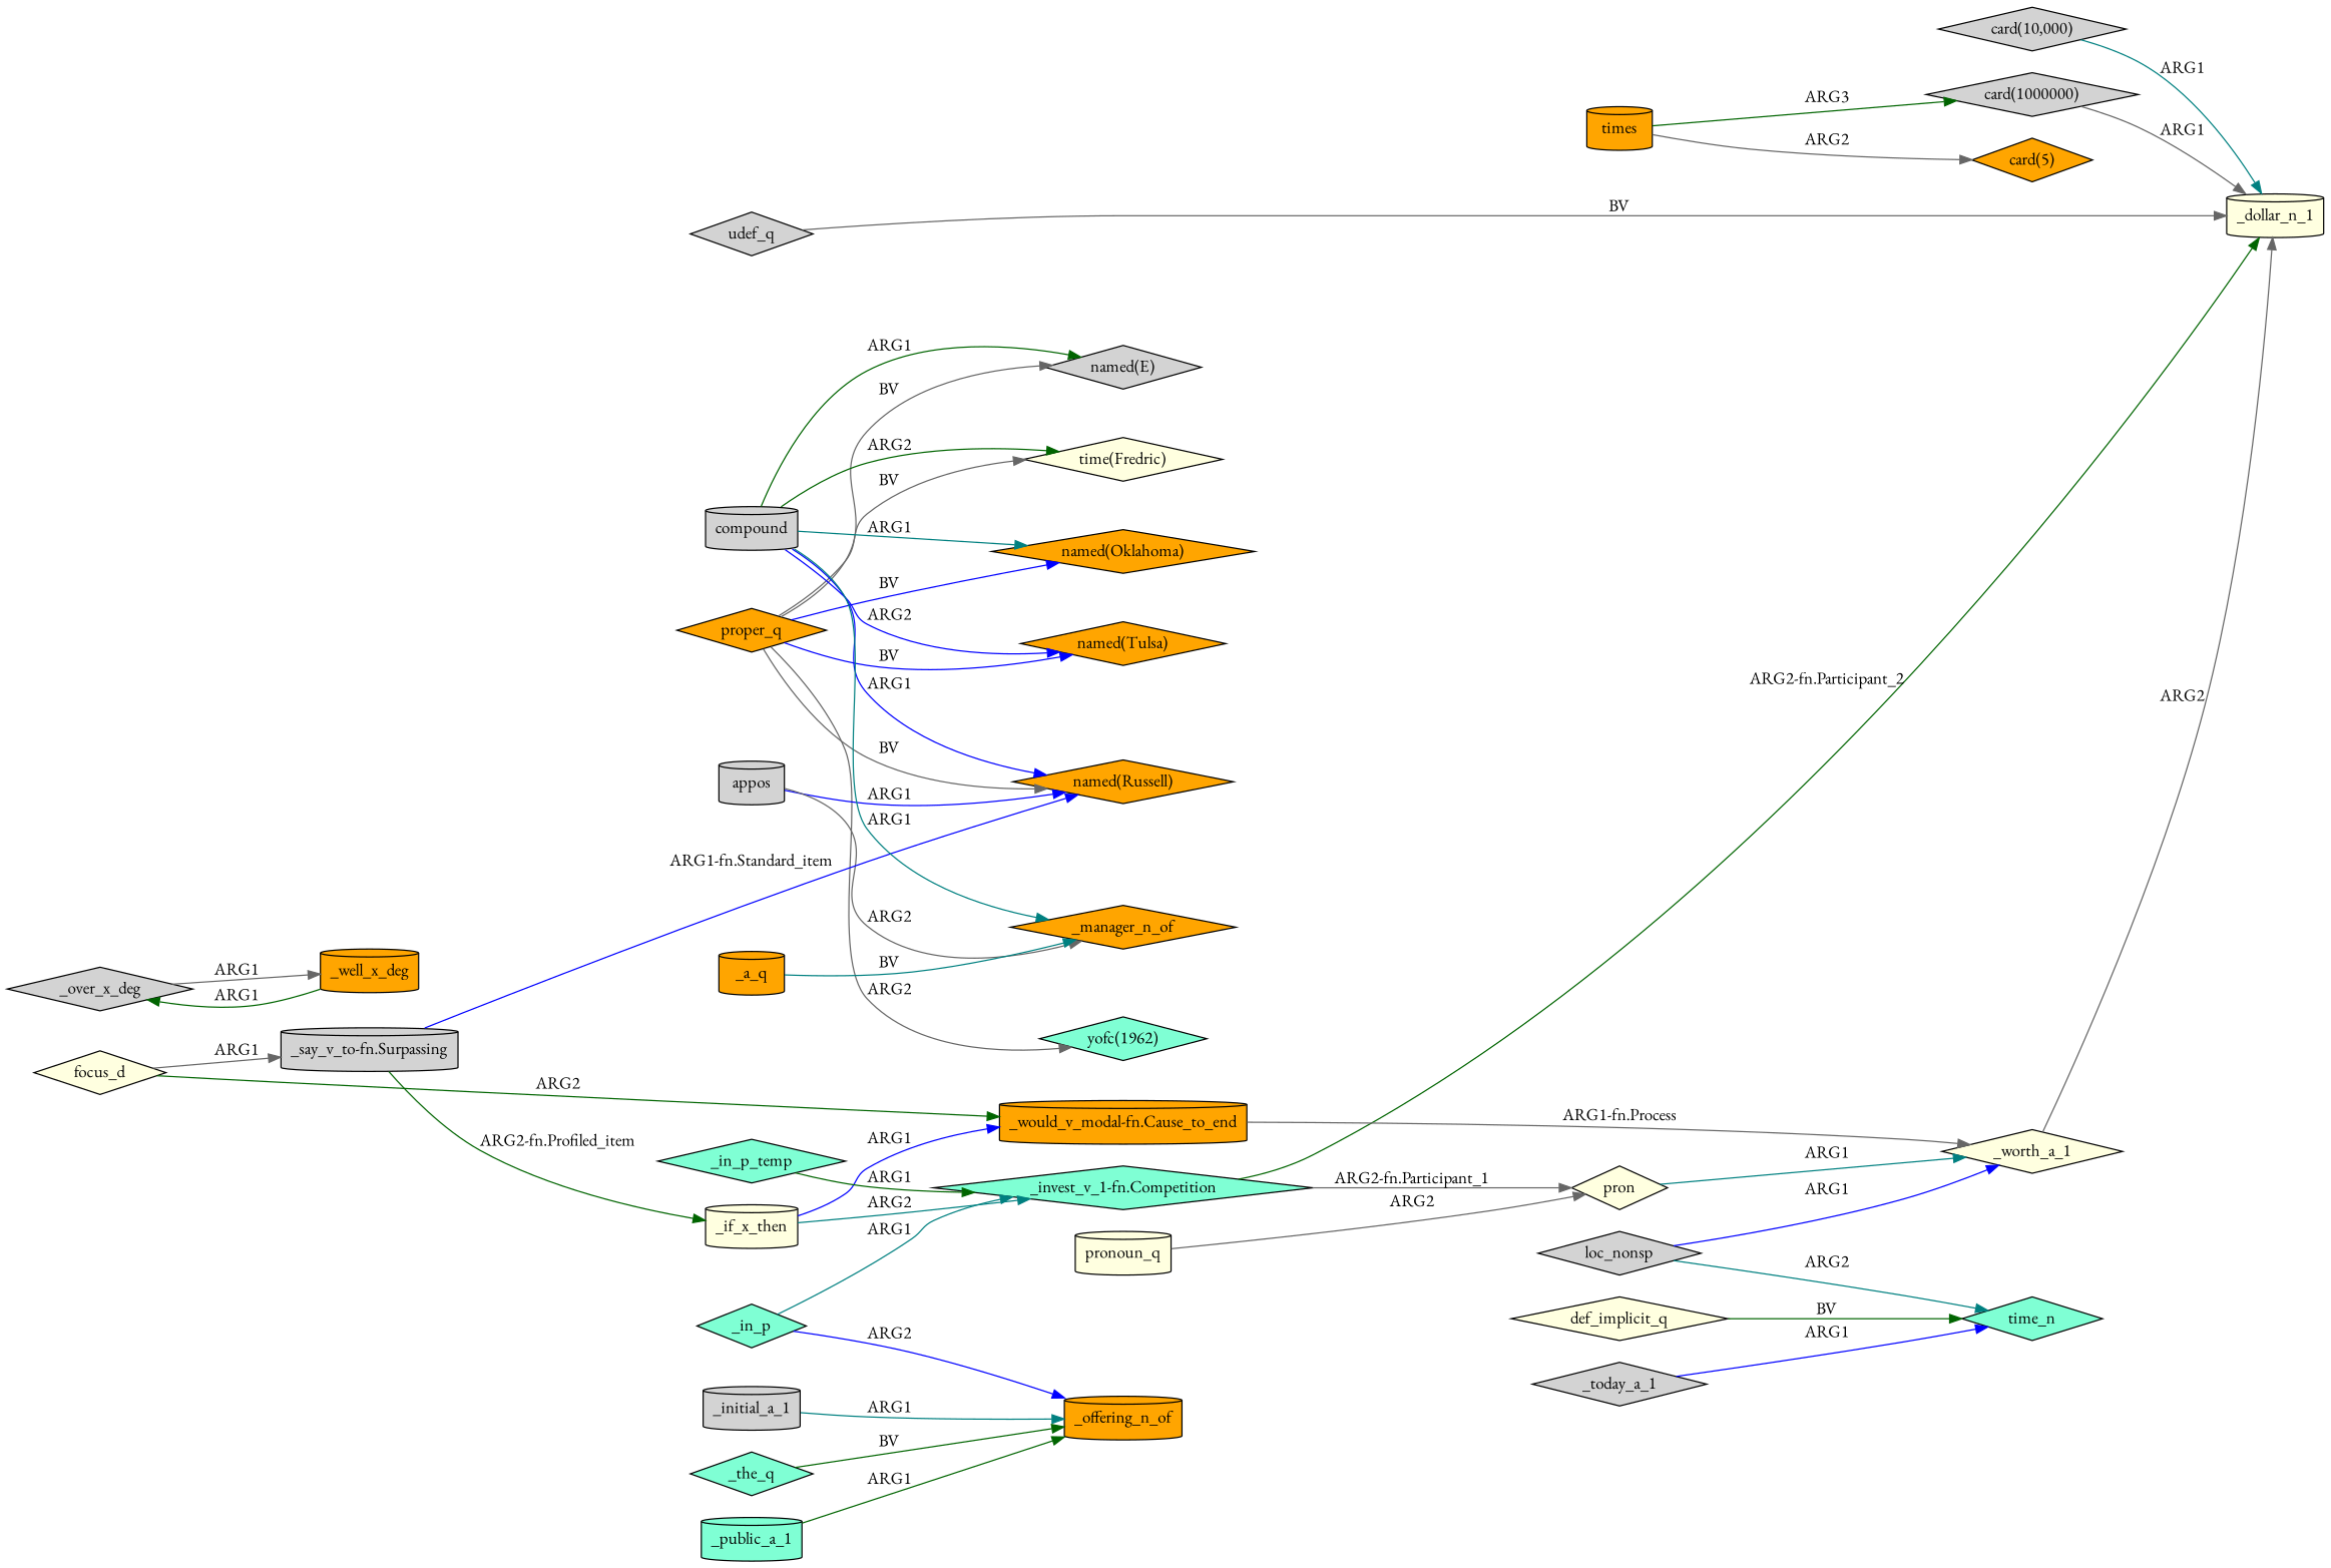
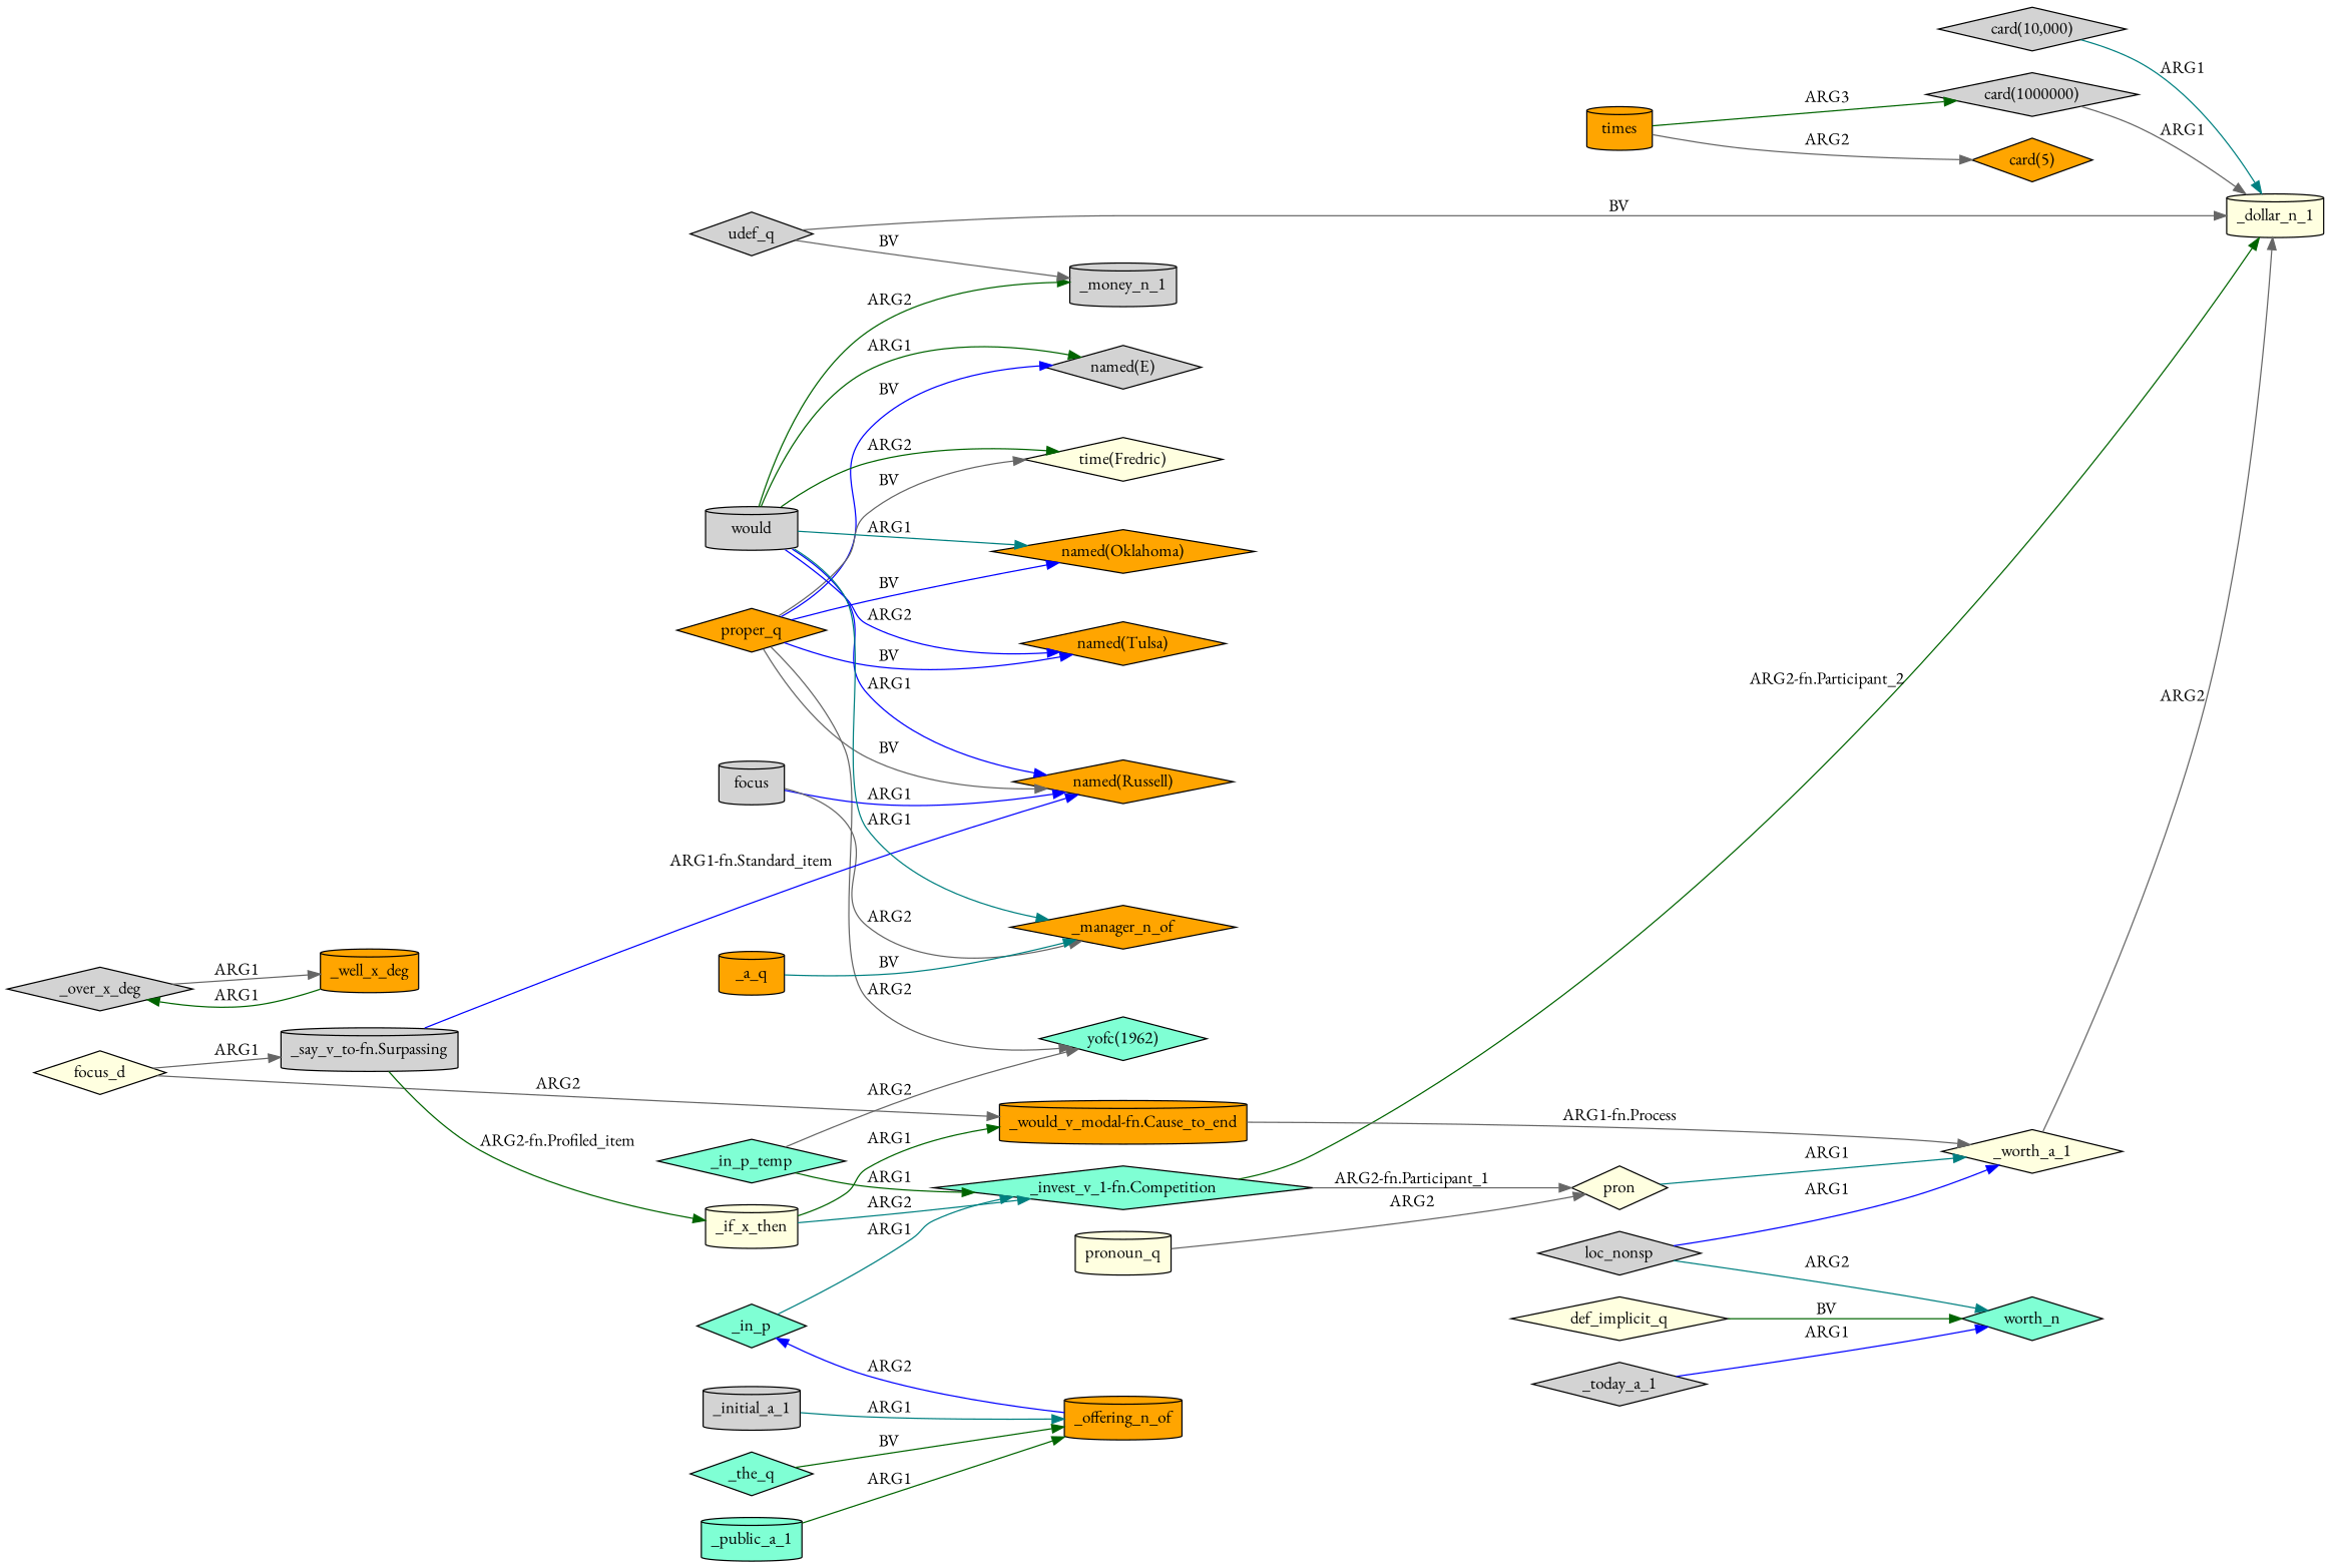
  digraph {
    fontname="EB Garamond"
    rankdir=LR
    node [fillcolor=lightgrey fontname="EB Garamond" shape=diamond style=filled]
    edge [color=gray40 fontname="EB Garamond"]
    _if_x_then [fillcolor=lightyellow shape=cylinder]
    "_invest_v_1-fn.Competition" [fillcolor=aquamarine]
    "_would_v_modal-fn.Cause_to_end" [fillcolor=orange shape=cylinder]
    pron [fillcolor=lightyellow]
    _dollar_n_1 [fillcolor=lightyellow shape=cylinder]
    _worth_a_1 [fillcolor=lightyellow]
    proper_q [fillcolor=orange]
    "named(Oklahoma)" [fillcolor=orange]
    "named(Russell)" [fillcolor=orange]
    "named(E)"
    n11 [fillcolor=lightyellow label="time(Fredric)"]
    "yofc(1962)" [fillcolor=aquamarine]
    "named(Tulsa)" [fillcolor=orange]
    _in_p [fillcolor=aquamarine]
    _offering_n_of [fillcolor=orange shape=cylinder]
-   appos [shape=cylinder]
+   appos [shape=cylinder label=focus]
    _manager_n_of [fillcolor=orange]
    focus_d [fillcolor=lightyellow]
    "_say_v_to-fn.Surpassing" [shape=cylinder]
    "card(10,000)"
    times [fillcolor=orange shape=cylinder]
    "card(1000000)"
    "card(5)" [fillcolor=orange]
-   compound [shape=cylinder]
+   compound [shape=cylinder label=would]
+   _money_n_1 [shape=cylinder]
    _a_q [fillcolor=orange shape=cylinder]
    pronoun_q [fillcolor=lightyellow shape=cylinder]
    loc_nonsp
-   time_n [fillcolor=aquamarine]
+   time_n [fillcolor=aquamarine label=worth_n]
    _initial_a_1 [shape=cylinder]
    udef_q
    _over_x_deg
    _well_x_deg [fillcolor=orange shape=cylinder]
    _the_q [fillcolor=aquamarine]
    _in_p_temp [fillcolor=aquamarine]
    _public_a_1 [fillcolor=aquamarine shape=cylinder]
    _today_a_1
    def_implicit_q [fillcolor=lightyellow]
    _if_x_then -> "_invest_v_1-fn.Competition" [color=teal label=ARG2]
-   _if_x_then -> "_would_v_modal-fn.Cause_to_end" [color=blue label=ARG1]
+   _if_x_then -> "_would_v_modal-fn.Cause_to_end" [color=darkgreen label=ARG1]
    "_invest_v_1-fn.Competition" -> pron [label="ARG2-fn.Participant_1"]
    "_invest_v_1-fn.Competition" -> _dollar_n_1 [color=darkgreen label="ARG2-fn.Participant_2"]
    "_would_v_modal-fn.Cause_to_end" -> _worth_a_1 [label="ARG1-fn.Process"]
    pron -> _worth_a_1 [color=teal label=ARG1]
    _worth_a_1 -> _dollar_n_1 [label=ARG2]
    proper_q -> "named(Oklahoma)" [color=blue label=BV]
    proper_q -> "named(Russell)" [label=BV]
-   proper_q -> "named(E)" [label=BV]
+   proper_q -> "named(E)" [color=blue label=BV]
    proper_q -> n11 [label=BV]
    proper_q -> "yofc(1962)" [label=ARG2]
    proper_q -> "named(Tulsa)" [color=blue label=BV]
    _in_p -> "_invest_v_1-fn.Competition" [color=teal label=ARG1]
-   _in_p -> _offering_n_of [color=blue label=ARG2]
+   _offering_n_of -> _in_p [color=blue label=ARG2]
    appos -> "named(Russell)" [color=blue label=ARG1]
    appos -> _manager_n_of [label=ARG2]
-   focus_d -> "_would_v_modal-fn.Cause_to_end" [color=darkgreen label=ARG2]
+   focus_d -> "_would_v_modal-fn.Cause_to_end" [label=ARG2]
    focus_d -> "_say_v_to-fn.Surpassing" [label=ARG1]
    "_say_v_to-fn.Surpassing" -> _if_x_then [color=darkgreen label="ARG2-fn.Profiled_item"]
    "_say_v_to-fn.Surpassing" -> "named(Russell)" [color=blue label="ARG1-fn.Standard_item"]
    "card(10,000)" -> _dollar_n_1 [color=teal label=ARG1]
    times -> "card(1000000)" [color=darkgreen label=ARG3]
    times -> "card(5)" [label=ARG2]
    "card(1000000)" -> _dollar_n_1 [label=ARG1]
    compound -> "named(Oklahoma)" [color=teal label=ARG1]
    compound -> "named(Russell)" [color=blue label=ARG1]
    compound -> "named(E)" [color=darkgreen label=ARG1]
    compound -> n11 [color=darkgreen label=ARG2]
    compound -> "named(Tulsa)" [color=blue label=ARG2]
    compound -> _manager_n_of [color=teal label=ARG1]
+   compound -> _money_n_1 [color=darkgreen label=ARG2]
    _a_q -> _manager_n_of [color=teal label=BV]
    pronoun_q -> pron [label=ARG2]
    loc_nonsp -> _worth_a_1 [color=blue label=ARG1]
    loc_nonsp -> time_n [color=teal label=ARG2]
    _initial_a_1 -> _offering_n_of [color=teal label=ARG1]
    udef_q -> _dollar_n_1 [label=BV]
+   udef_q -> _money_n_1 [label=BV]
    _over_x_deg -> _well_x_deg [label=ARG1]
    _well_x_deg -> _over_x_deg [color=darkgreen label=ARG1]
    _the_q -> _offering_n_of [color=darkgreen label=BV]
    _in_p_temp -> "_invest_v_1-fn.Competition" [color=darkgreen label=ARG1]
+   _in_p_temp -> "yofc(1962)" [label=ARG2]
    _public_a_1 -> _offering_n_of [color=darkgreen label=ARG1]
    _today_a_1 -> time_n [color=blue label=ARG1]
    def_implicit_q -> time_n [color=darkgreen label=BV]
  }
